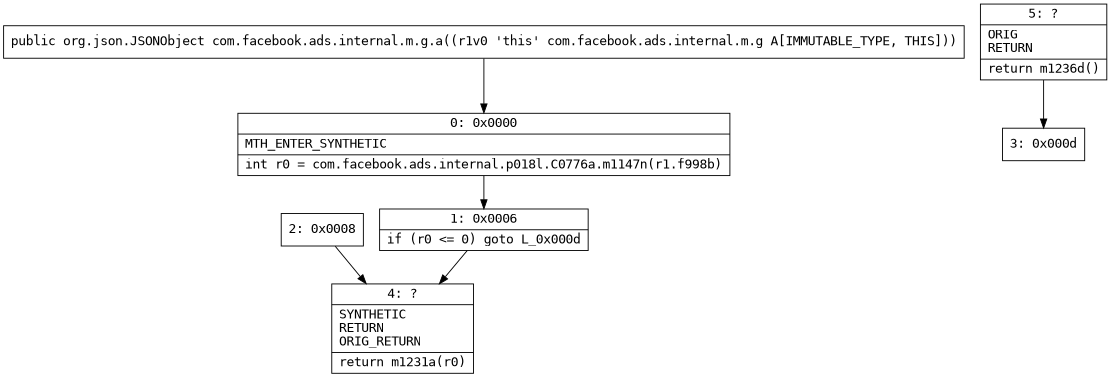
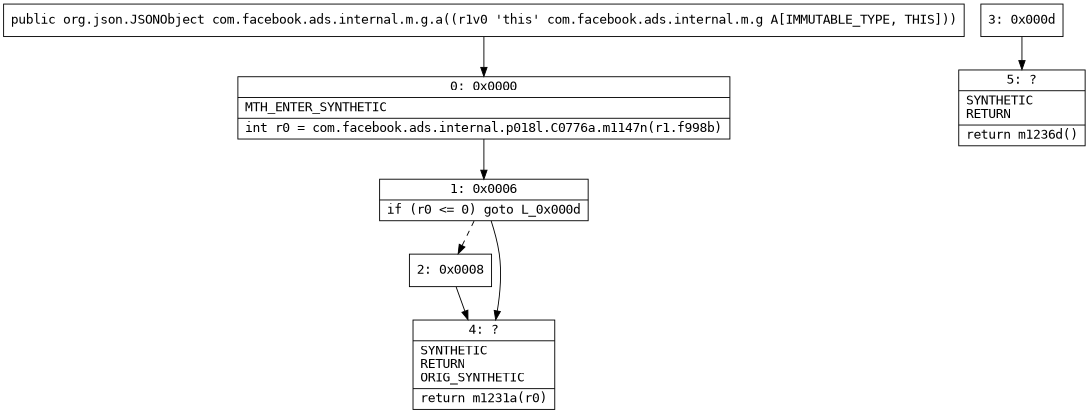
  digraph {
    fontname="DejaVu Sans Mono"
    node [fontname="DejaVu Sans Mono" shape=record]
    edge [fontname="DejaVu Sans Mono"]
    n1 [label="{0\:\ 0x0000|MTH_ENTER_SYNTHETIC\l|int r0 = com.facebook.ads.internal.p018l.C0776a.m1147n(r1.f998b)\l}"]
    n2 [label="{1\:\ 0x0006|if (r0 \<= 0) goto L_0x000d\l}"]
    n3 [label="{2\:\ 0x0008}"]
-   n4 [label="{4\:\ ?|SYNTHETIC\lRETURN\lORIG_RETURN\l|return m1231a(r0)\l}"]
+   n4 [label="{4\:\ ?|SYNTHETIC\lRETURN\lORIG_SYNTHETIC\l|return m1231a(r0)\l}"]
    n5 [label="{3\:\ 0x000d}"]
-   n6 [label="{5\:\ ?|ORIG\lRETURN\l|return m1236d()\l}"]
+   n6 [label="{5\:\ ?|SYNTHETIC\lRETURN\l|return m1236d()\l}"]
    n7 [label="{public org.json.JSONObject com.facebook.ads.internal.m.g.a((r1v0 'this' com.facebook.ads.internal.m.g A[IMMUTABLE_TYPE, THIS])) }"]
    n1 -> n2
+   n2 -> n3 [style=dashed]
    n2 -> n4
    n3 -> n4
-   n6 -> n5
+   n5 -> n6
    n7 -> n1
  }
